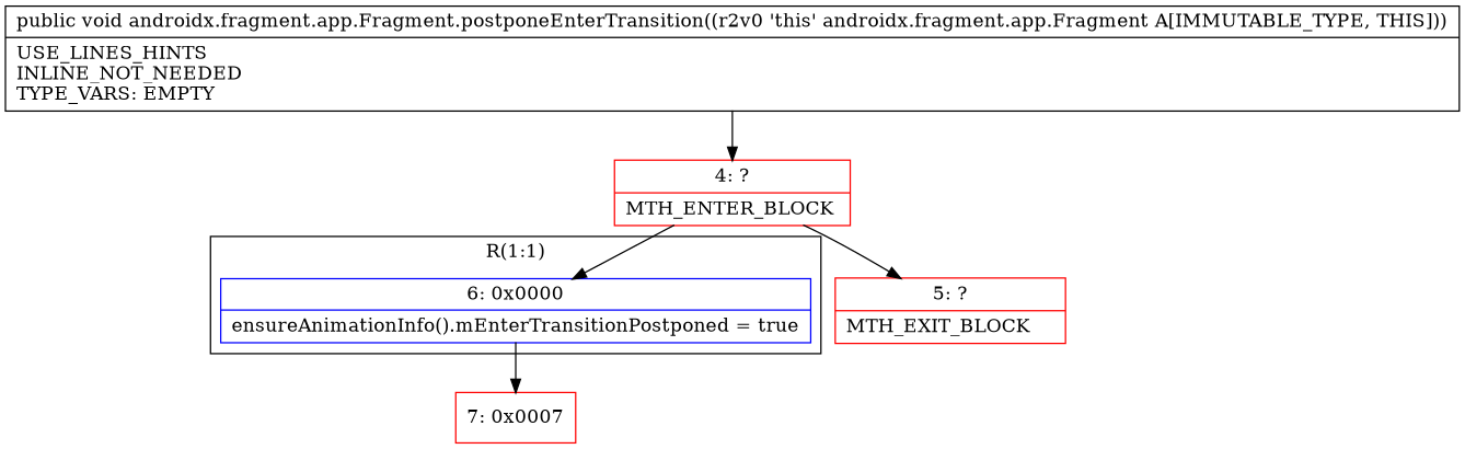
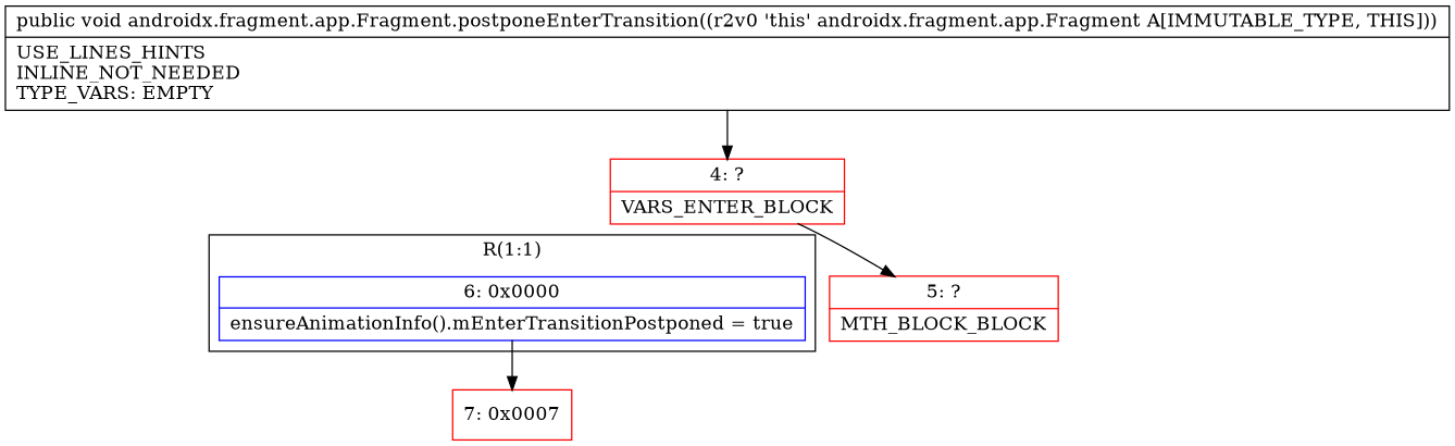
  digraph {
    node [color=red shape=record]
    n1 [color=blue label="{6\:\ 0x0000|ensureAnimationInfo().mEnterTransitionPostponed = true\l}"]
    n2 [label="{7\:\ 0x0007}"]
-   n3 [label="{4\:\ ?|MTH_ENTER_BLOCK\l}"]
-   n4 [label="{5\:\ ?|MTH_EXIT_BLOCK\l}"]
+   n3 [label="{4\:\ ?|VARS_ENTER_BLOCK\l}"]
+   n4 [label="{5\:\ ?|MTH_BLOCK_BLOCK\l}"]
    n5 [label="{public void androidx.fragment.app.Fragment.postponeEnterTransition((r2v0 'this' androidx.fragment.app.Fragment A[IMMUTABLE_TYPE, THIS]))  | USE_LINES_HINTS\lINLINE_NOT_NEEDED\lTYPE_VARS: EMPTY\l}" color=""]
    subgraph cluster_1 {
      label="R(1:1)"
      n1
    }
    n1 -> n2
-   n3 -> n1
    n3 -> n4
    n5 -> n3
  }
